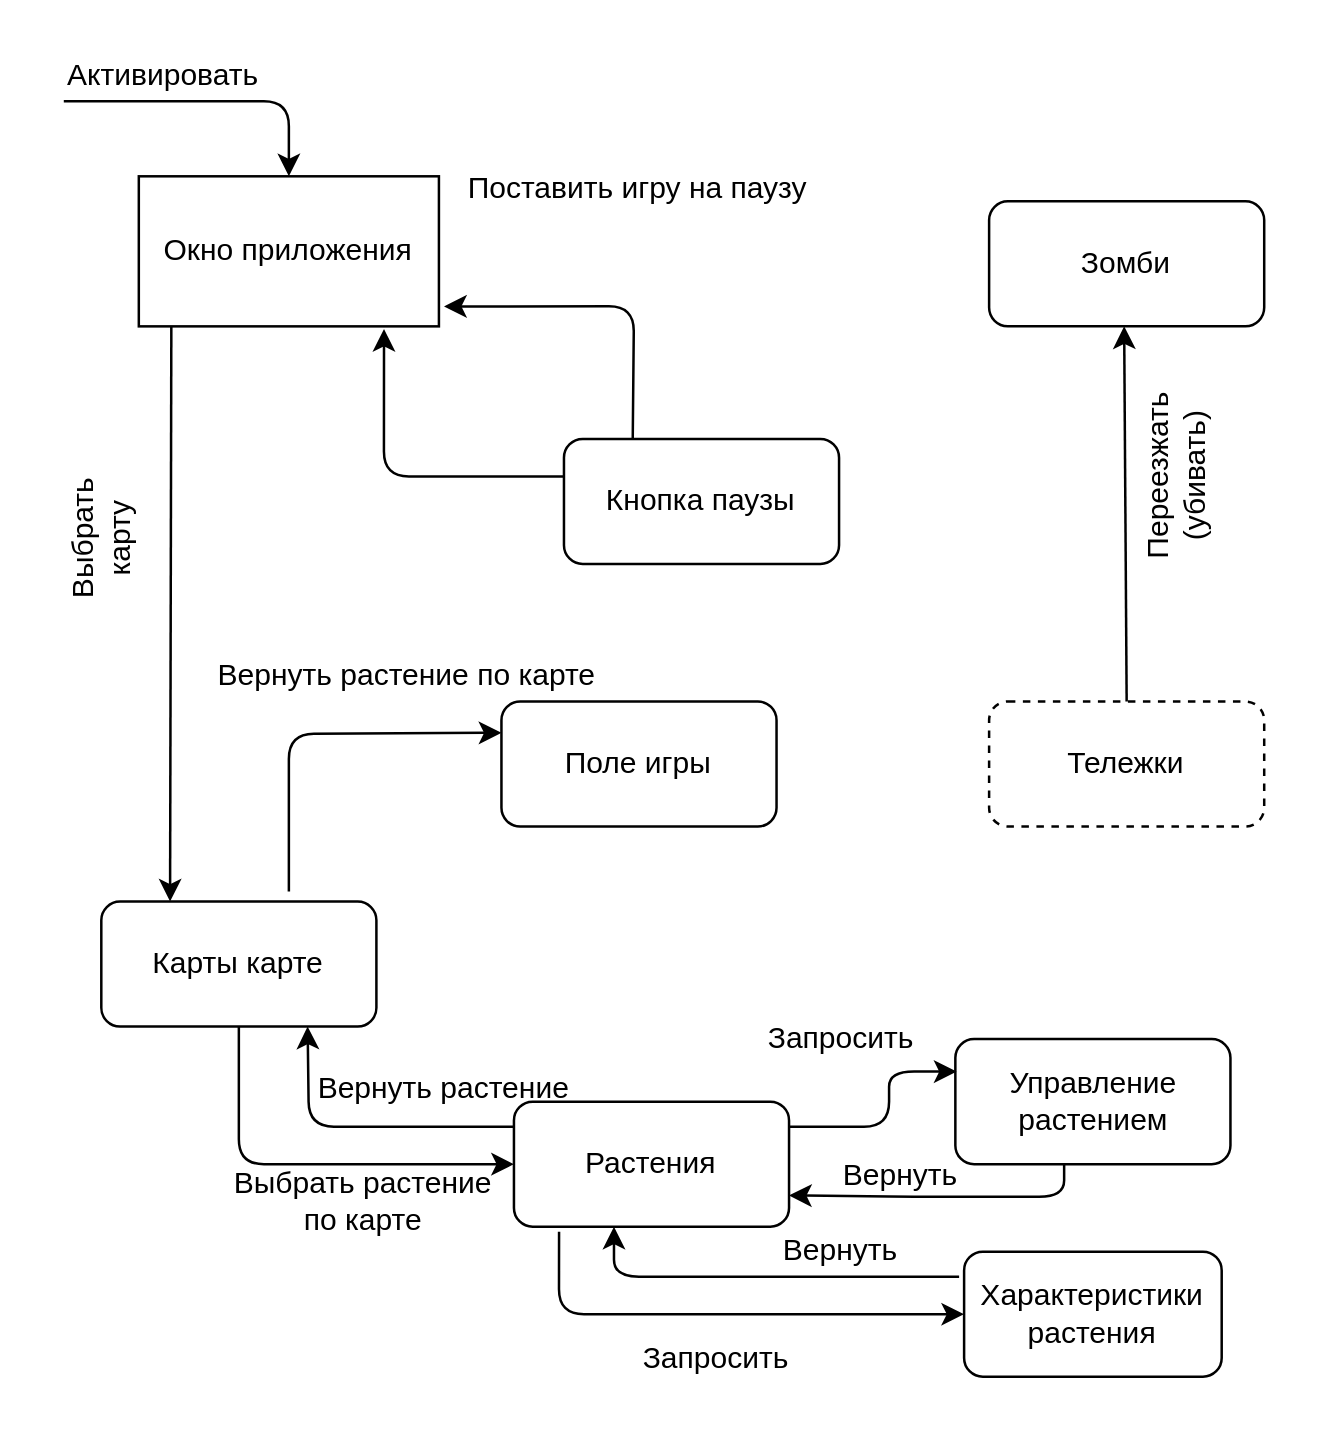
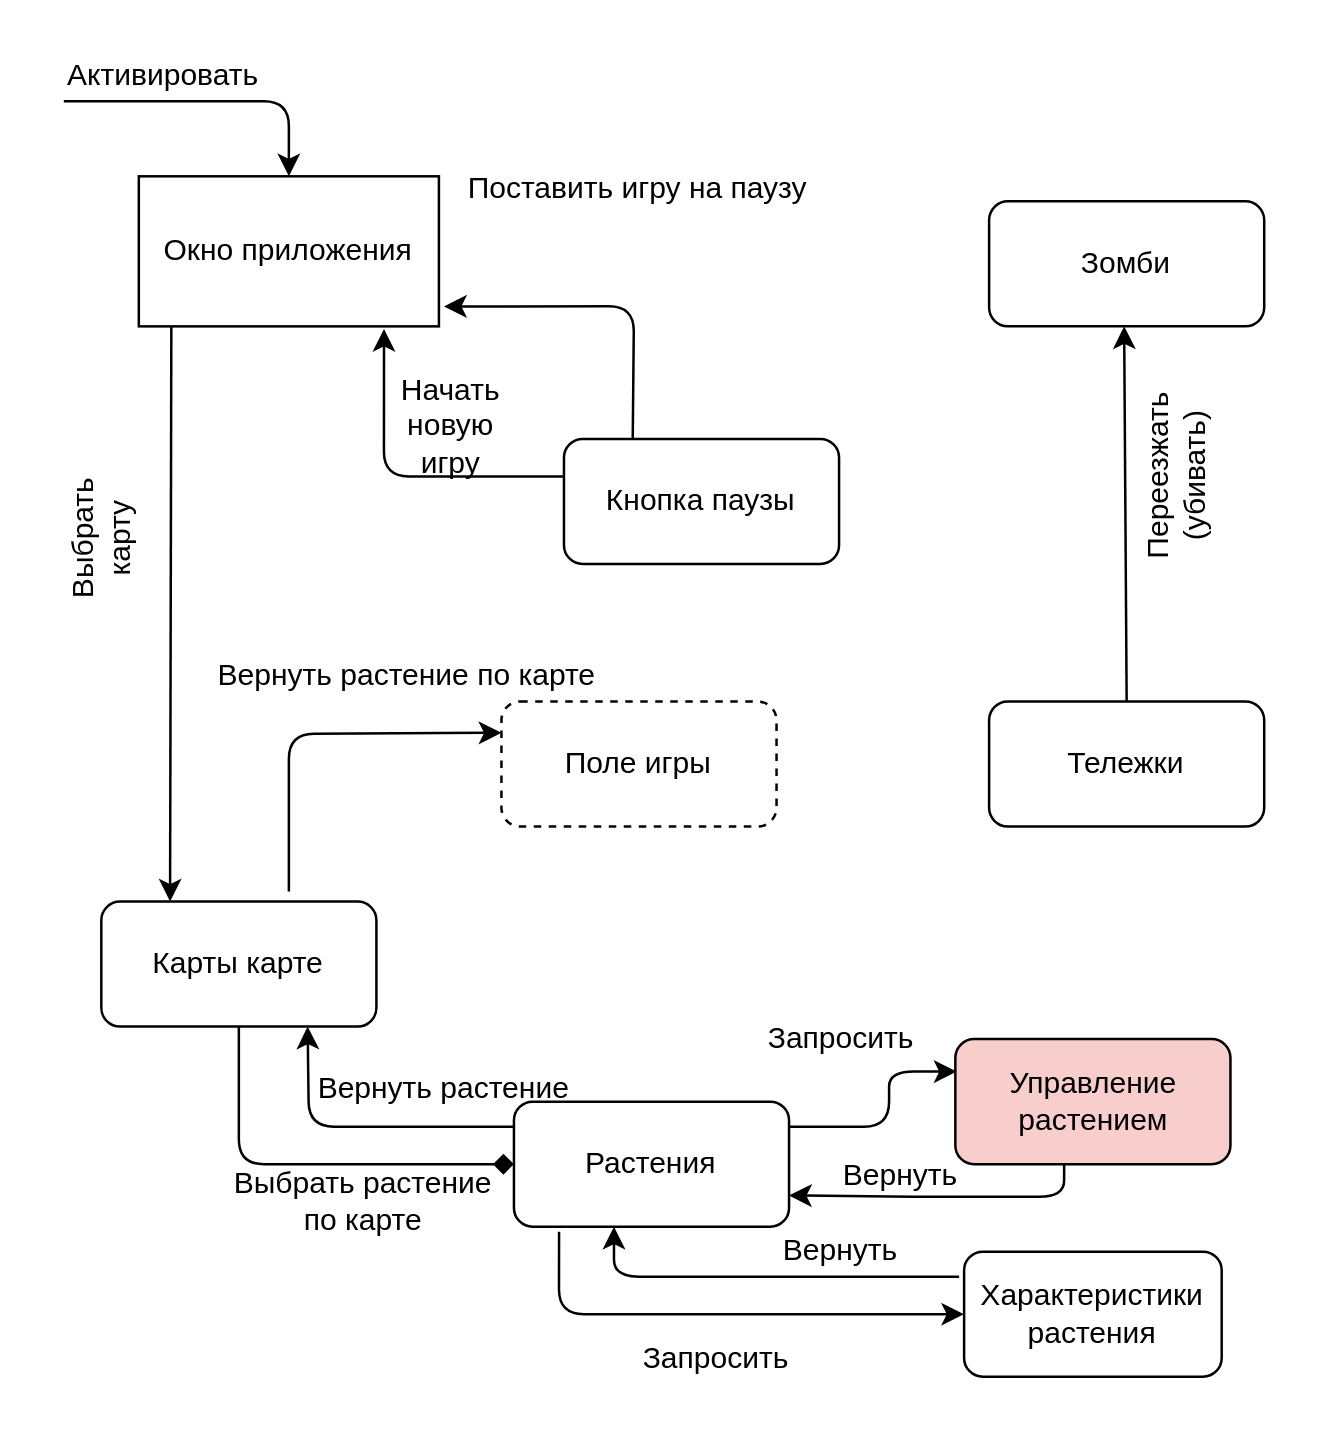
  <mxCell id="0" />
  <mxCell id="1" parent="0" />
  <mxCell id="2" value="Окно приложения&lt;br&gt;" style="rounded=0;whiteSpace=wrap;html=1;" vertex="1" parent="1"><mxGeometry x="55" y="70" width="120" height="60" as="geometry" /></mxCell>
  <mxCell id="3" value="" style="endArrow=classic;html=1;entryX=0.5;entryY=0;entryDx=0;entryDy=0;" edge="1" parent="1" target="2"><mxGeometry width="50" height="50" relative="1" as="geometry"><mxPoint x="25" y="40" as="sourcePoint" /><mxPoint x="115" y="60" as="targetPoint" /><Array as="points"><mxPoint x="75" y="40" /><mxPoint x="115" y="40" /></Array></mxGeometry></mxCell>
  <mxCell id="4" value="Активировать&lt;br&gt;" style="text;html=1;strokeColor=none;fillColor=none;align=center;verticalAlign=middle;whiteSpace=wrap;rounded=0;" vertex="1" parent="1"><mxGeometry x="45" y="20" width="40" height="20" as="geometry" /></mxCell>
  <mxCell id="5" value="Растения" style="rounded=1;whiteSpace=wrap;html=1;" vertex="1" parent="1"><mxGeometry x="205" y="440" width="110" height="50" as="geometry" /></mxCell>
  <mxCell id="6" value="Карты карте" style="rounded=1;whiteSpace=wrap;html=1;" vertex="1" parent="1"><mxGeometry x="40" y="360" width="110" height="50" as="geometry" /></mxCell>
  <mxCell id="7" value="Зомби" style="rounded=1;whiteSpace=wrap;html=1;" vertex="1" parent="1"><mxGeometry x="395" y="80" width="110" height="50" as="geometry" /></mxCell>
- <mxCell id="8" value="Тележки" style="rounded=1;whiteSpace=wrap;html=1;dashed=1;" vertex="1" parent="1"><mxGeometry x="395" y="280" width="110" height="50" as="geometry" /></mxCell>
+ <mxCell id="8" value="Тележки" style="rounded=1;whiteSpace=wrap;html=1;" vertex="1" parent="1"><mxGeometry x="395" y="280" width="110" height="50" as="geometry" /></mxCell>
  <mxCell id="9" value="" style="endArrow=classic;html=1;exitX=0.5;exitY=0;exitDx=0;exitDy=0;" edge="1" parent="1" source="8"><mxGeometry width="50" height="50" relative="1" as="geometry"><mxPoint x="449" y="180" as="sourcePoint" /><mxPoint x="449" y="130" as="targetPoint" /></mxGeometry></mxCell>
  <mxCell id="10" value="Переезжать (убивать)" style="text;html=1;strokeColor=none;fillColor=none;align=center;verticalAlign=middle;whiteSpace=wrap;rounded=0;rotation=270;" vertex="1" parent="1"><mxGeometry x="450" y="180" width="40" height="20" as="geometry" /></mxCell>
  <mxCell id="11" value="" style="endArrow=classic;html=1;entryX=0.25;entryY=0;entryDx=0;entryDy=0;" edge="1" parent="1" target="6"><mxGeometry width="50" height="50" relative="1" as="geometry"><mxPoint x="68" y="130" as="sourcePoint" /><mxPoint x="64.5" y="200" as="targetPoint" /></mxGeometry></mxCell>
  <mxCell id="12" value="Выбрать карту" style="text;html=1;strokeColor=none;fillColor=none;align=center;verticalAlign=middle;whiteSpace=wrap;rounded=0;rotation=270;" vertex="1" parent="1"><mxGeometry x="20" y="205" width="40" height="20" as="geometry" /></mxCell>
- <mxCell id="13" value="" style="endArrow=classic;html=1;exitX=0.5;exitY=1;exitDx=0;exitDy=0;entryX=0;entryY=0.5;entryDx=0;entryDy=0;" edge="1" parent="1" source="6" target="5"><mxGeometry width="50" height="50" relative="1" as="geometry"><mxPoint x="145" y="282" as="sourcePoint" /><mxPoint x="145" y="200" as="targetPoint" /><Array as="points"><mxPoint x="95" y="465" /></Array></mxGeometry></mxCell>
+ <mxCell id="13" value="" style="endArrow=diamond;html=1;exitX=0.5;exitY=1;exitDx=0;exitDy=0;entryX=0;entryY=0.5;entryDx=0;entryDy=0;" edge="1" parent="1" source="6" target="5"><mxGeometry width="50" height="50" relative="1" as="geometry"><mxPoint x="145" y="282" as="sourcePoint" /><mxPoint x="145" y="200" as="targetPoint" /><Array as="points"><mxPoint x="95" y="465" /></Array></mxGeometry></mxCell>
  <mxCell id="14" value="Выбрать растение по карте" style="text;html=1;strokeColor=none;fillColor=none;align=center;verticalAlign=middle;whiteSpace=wrap;rounded=0;rotation=0;" vertex="1" parent="1"><mxGeometry x="85" y="470" width="120" height="20" as="geometry" /></mxCell>
  <mxCell id="15" value="" style="endArrow=classic;html=1;entryX=0.75;entryY=1;entryDx=0;entryDy=0;" edge="1" parent="1" target="6"><mxGeometry width="50" height="50" relative="1" as="geometry"><mxPoint x="205" y="450" as="sourcePoint" /><mxPoint x="125" y="450" as="targetPoint" /><Array as="points"><mxPoint x="123" y="450" /></Array></mxGeometry></mxCell>
  <mxCell id="16" value="Вернуть растение&lt;br&gt;&lt;br&gt;" style="text;html=1;resizable=0;points=[];autosize=1;align=left;verticalAlign=top;spacingTop=-4;" vertex="1" parent="1"><mxGeometry x="125" y="425" width="120" height="30" as="geometry" /></mxCell>
  <mxCell id="17" value="" style="endArrow=classic;html=1;entryX=0;entryY=0.25;entryDx=0;entryDy=0;" edge="1" parent="1" target="21"><mxGeometry width="50" height="50" relative="1" as="geometry"><mxPoint x="115" y="356" as="sourcePoint" /><mxPoint x="124" y="290" as="targetPoint" /><Array as="points"><mxPoint x="115" y="293" /></Array></mxGeometry></mxCell>
  <mxCell id="18" value="Вернуть растение по карте" style="text;html=1;resizable=0;points=[];autosize=1;align=left;verticalAlign=top;spacingTop=-4;rotation=0;" vertex="1" parent="1"><mxGeometry x="85" y="260" width="170" height="20" as="geometry" /></mxCell>
  <mxCell id="19" value="Характеристики&lt;br&gt;растения&lt;br&gt;" style="rounded=1;whiteSpace=wrap;html=1;" vertex="1" parent="1"><mxGeometry x="385" y="500" width="103" height="50" as="geometry" /></mxCell>
- <mxCell id="20" value="Управление&lt;br&gt;растением&lt;br&gt;" style="rounded=1;whiteSpace=wrap;html=1;" vertex="1" parent="1"><mxGeometry x="381.5" y="415" width="110" height="50" as="geometry" /></mxCell>
- <mxCell id="21" value="Поле игры" style="rounded=1;whiteSpace=wrap;html=1;" vertex="1" parent="1"><mxGeometry x="200" y="280" width="110" height="50" as="geometry" /></mxCell>
+ <mxCell id="20" value="Управление&lt;br&gt;растением&lt;br&gt;" style="rounded=1;whiteSpace=wrap;html=1;fillColor=#f8cecc;" vertex="1" parent="1"><mxGeometry x="381.5" y="415" width="110" height="50" as="geometry" /></mxCell>
+ <mxCell id="21" value="Поле игры" style="rounded=1;whiteSpace=wrap;html=1;dashed=1;" vertex="1" parent="1"><mxGeometry x="200" y="280" width="110" height="50" as="geometry" /></mxCell>
  <mxCell id="22" value="Кнопка паузы" style="rounded=1;whiteSpace=wrap;html=1;" vertex="1" parent="1"><mxGeometry x="225" y="175" width="110" height="50" as="geometry" /></mxCell>
  <mxCell id="23" value="" style="endArrow=classic;html=1;entryX=0.817;entryY=1.017;entryDx=0;entryDy=0;entryPerimeter=0;" edge="1" parent="1" target="2"><mxGeometry width="50" height="50" relative="1" as="geometry"><mxPoint x="225" y="190" as="sourcePoint" /><mxPoint x="145" y="189.5" as="targetPoint" /><Array as="points"><mxPoint x="153" y="190" /></Array></mxGeometry></mxCell>
+ <mxCell id="24" value="Начать новую игру" style="text;html=1;strokeColor=none;fillColor=none;align=center;verticalAlign=middle;whiteSpace=wrap;rounded=0;" vertex="1" parent="1"><mxGeometry x="160" y="160" width="40" height="20" as="geometry" /></mxCell>
  <mxCell id="25" value="" style="endArrow=classic;html=1;exitX=0.25;exitY=0;exitDx=0;exitDy=0;entryX=1.017;entryY=0.867;entryDx=0;entryDy=0;entryPerimeter=0;" edge="1" parent="1" source="22" target="2"><mxGeometry width="50" height="50" relative="1" as="geometry"><mxPoint x="220" y="150" as="sourcePoint" /><mxPoint x="270" y="100" as="targetPoint" /><Array as="points"><mxPoint x="253" y="122" /></Array></mxGeometry></mxCell>
  <mxCell id="26" value="Поставить игру на паузу" style="text;html=1;resizable=0;points=[];autosize=1;align=left;verticalAlign=top;spacingTop=-4;" vertex="1" parent="1"><mxGeometry x="185" y="65" width="150" height="20" as="geometry" /></mxCell>
  <mxCell id="27" value="" style="endArrow=classic;html=1;" edge="1" parent="1"><mxGeometry width="50" height="50" relative="1" as="geometry"><mxPoint x="315" y="450" as="sourcePoint" /><mxPoint x="382" y="428" as="targetPoint" /><Array as="points"><mxPoint x="355" y="450" /><mxPoint x="355" y="428" /></Array></mxGeometry></mxCell>
  <mxCell id="28" value="" style="endArrow=classic;html=1;exitX=0.164;exitY=1.04;exitDx=0;exitDy=0;exitPerimeter=0;entryX=0;entryY=0.5;entryDx=0;entryDy=0;" edge="1" parent="1" source="5" target="19"><mxGeometry width="50" height="50" relative="1" as="geometry"><mxPoint x="275" y="570" as="sourcePoint" /><mxPoint x="325" y="520" as="targetPoint" /><Array as="points"><mxPoint x="223" y="525" /></Array></mxGeometry></mxCell>
  <mxCell id="29" value="Запросить&lt;br&gt;" style="text;html=1;resizable=0;points=[];autosize=1;align=left;verticalAlign=top;spacingTop=-4;" vertex="1" parent="1"><mxGeometry x="255" y="533" width="80" height="20" as="geometry" /></mxCell>
  <mxCell id="30" value="Запросить&lt;br&gt;" style="text;html=1;resizable=0;points=[];autosize=1;align=left;verticalAlign=top;spacingTop=-4;" vertex="1" parent="1"><mxGeometry x="305" y="405" width="80" height="20" as="geometry" /></mxCell>
  <mxCell id="31" value="" style="endArrow=classic;html=1;entryX=1;entryY=0.75;entryDx=0;entryDy=0;" edge="1" parent="1" target="5"><mxGeometry width="50" height="50" relative="1" as="geometry"><mxPoint x="425" y="465" as="sourcePoint" /><mxPoint x="315" y="470" as="targetPoint" /><Array as="points"><mxPoint x="425" y="465" /><mxPoint x="425" y="478" /><mxPoint x="365" y="478" /></Array></mxGeometry></mxCell>
  <mxCell id="32" value="Вернуть" style="text;html=1;resizable=0;points=[];autosize=1;align=left;verticalAlign=top;spacingTop=-4;" vertex="1" parent="1"><mxGeometry x="335" y="460" width="60" height="20" as="geometry" /></mxCell>
  <mxCell id="33" value="" style="endArrow=classic;html=1;" edge="1" parent="1"><mxGeometry width="50" height="50" relative="1" as="geometry"><mxPoint x="383" y="510" as="sourcePoint" /><mxPoint x="245" y="490" as="targetPoint" /><Array as="points"><mxPoint x="245" y="510" /></Array></mxGeometry></mxCell>
  <mxCell id="34" value="Вернуть" style="text;html=1;resizable=0;points=[];autosize=1;align=left;verticalAlign=top;spacingTop=-4;" vertex="1" parent="1"><mxGeometry x="311" y="490" width="60" height="20" as="geometry" /></mxCell>
